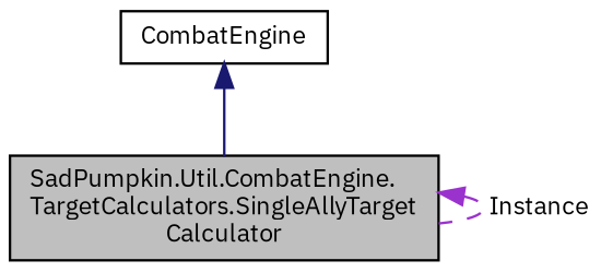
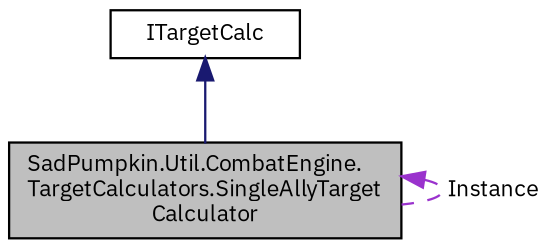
  digraph {
    fontname="IBM Plex Sans"
    node [color=black fontname="IBM Plex Sans" fontsize=10 shape=record style=filled]
    edge [dir=back fontname="IBM Plex Sans" fontsize=10 labelfontname=Helvetica labelfontsize=10]
    n1 [fillcolor=grey75 fontcolor=black height=0.2 label="SadPumpkin.Util.CombatEngine.\lTargetCalculators.SingleAllyTarget\lCalculator" width=0.4]
-   n2 [fillcolor=white height=0.2 label=CombatEngine width=0.4]
+   n2 [fillcolor=white height=0.2 label=ITargetCalc width=0.4]
    n1 -> n1 [color=darkorchid3 label=" Instance" style=dashed]
    n2 -> n1 [color=midnightblue style=solid]
  }
